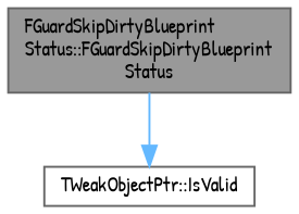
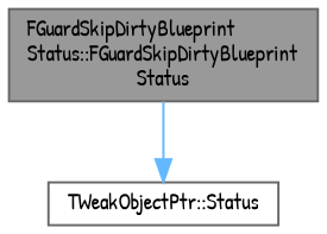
  digraph {
    rankdir=TB
    fontname="Patrick Hand"
    node [fontname="Patrick Hand" fontsize=10 shape=box style=filled]
    n1 [color=gray40 fillcolor=grey60 fontcolor=black height=0.2 label="FGuardSkipDirtyBlueprint\lStatus::FGuardSkipDirtyBlueprint\lStatus" width=0.4]
-   n2 [color=grey40 fillcolor=white height=0.2 label="TWeakObjectPtr::IsValid" width=0.4]
+   n2 [color=grey40 fillcolor=white height=0.2 label="TWeakObjectPtr::Status" width=0.4]
    n1 -> n2 [color=steelblue1 fontname="Patrick Hand" fontsize=10 labelfontname=Helvetica labelfontsize=10 style=solid]
  }
